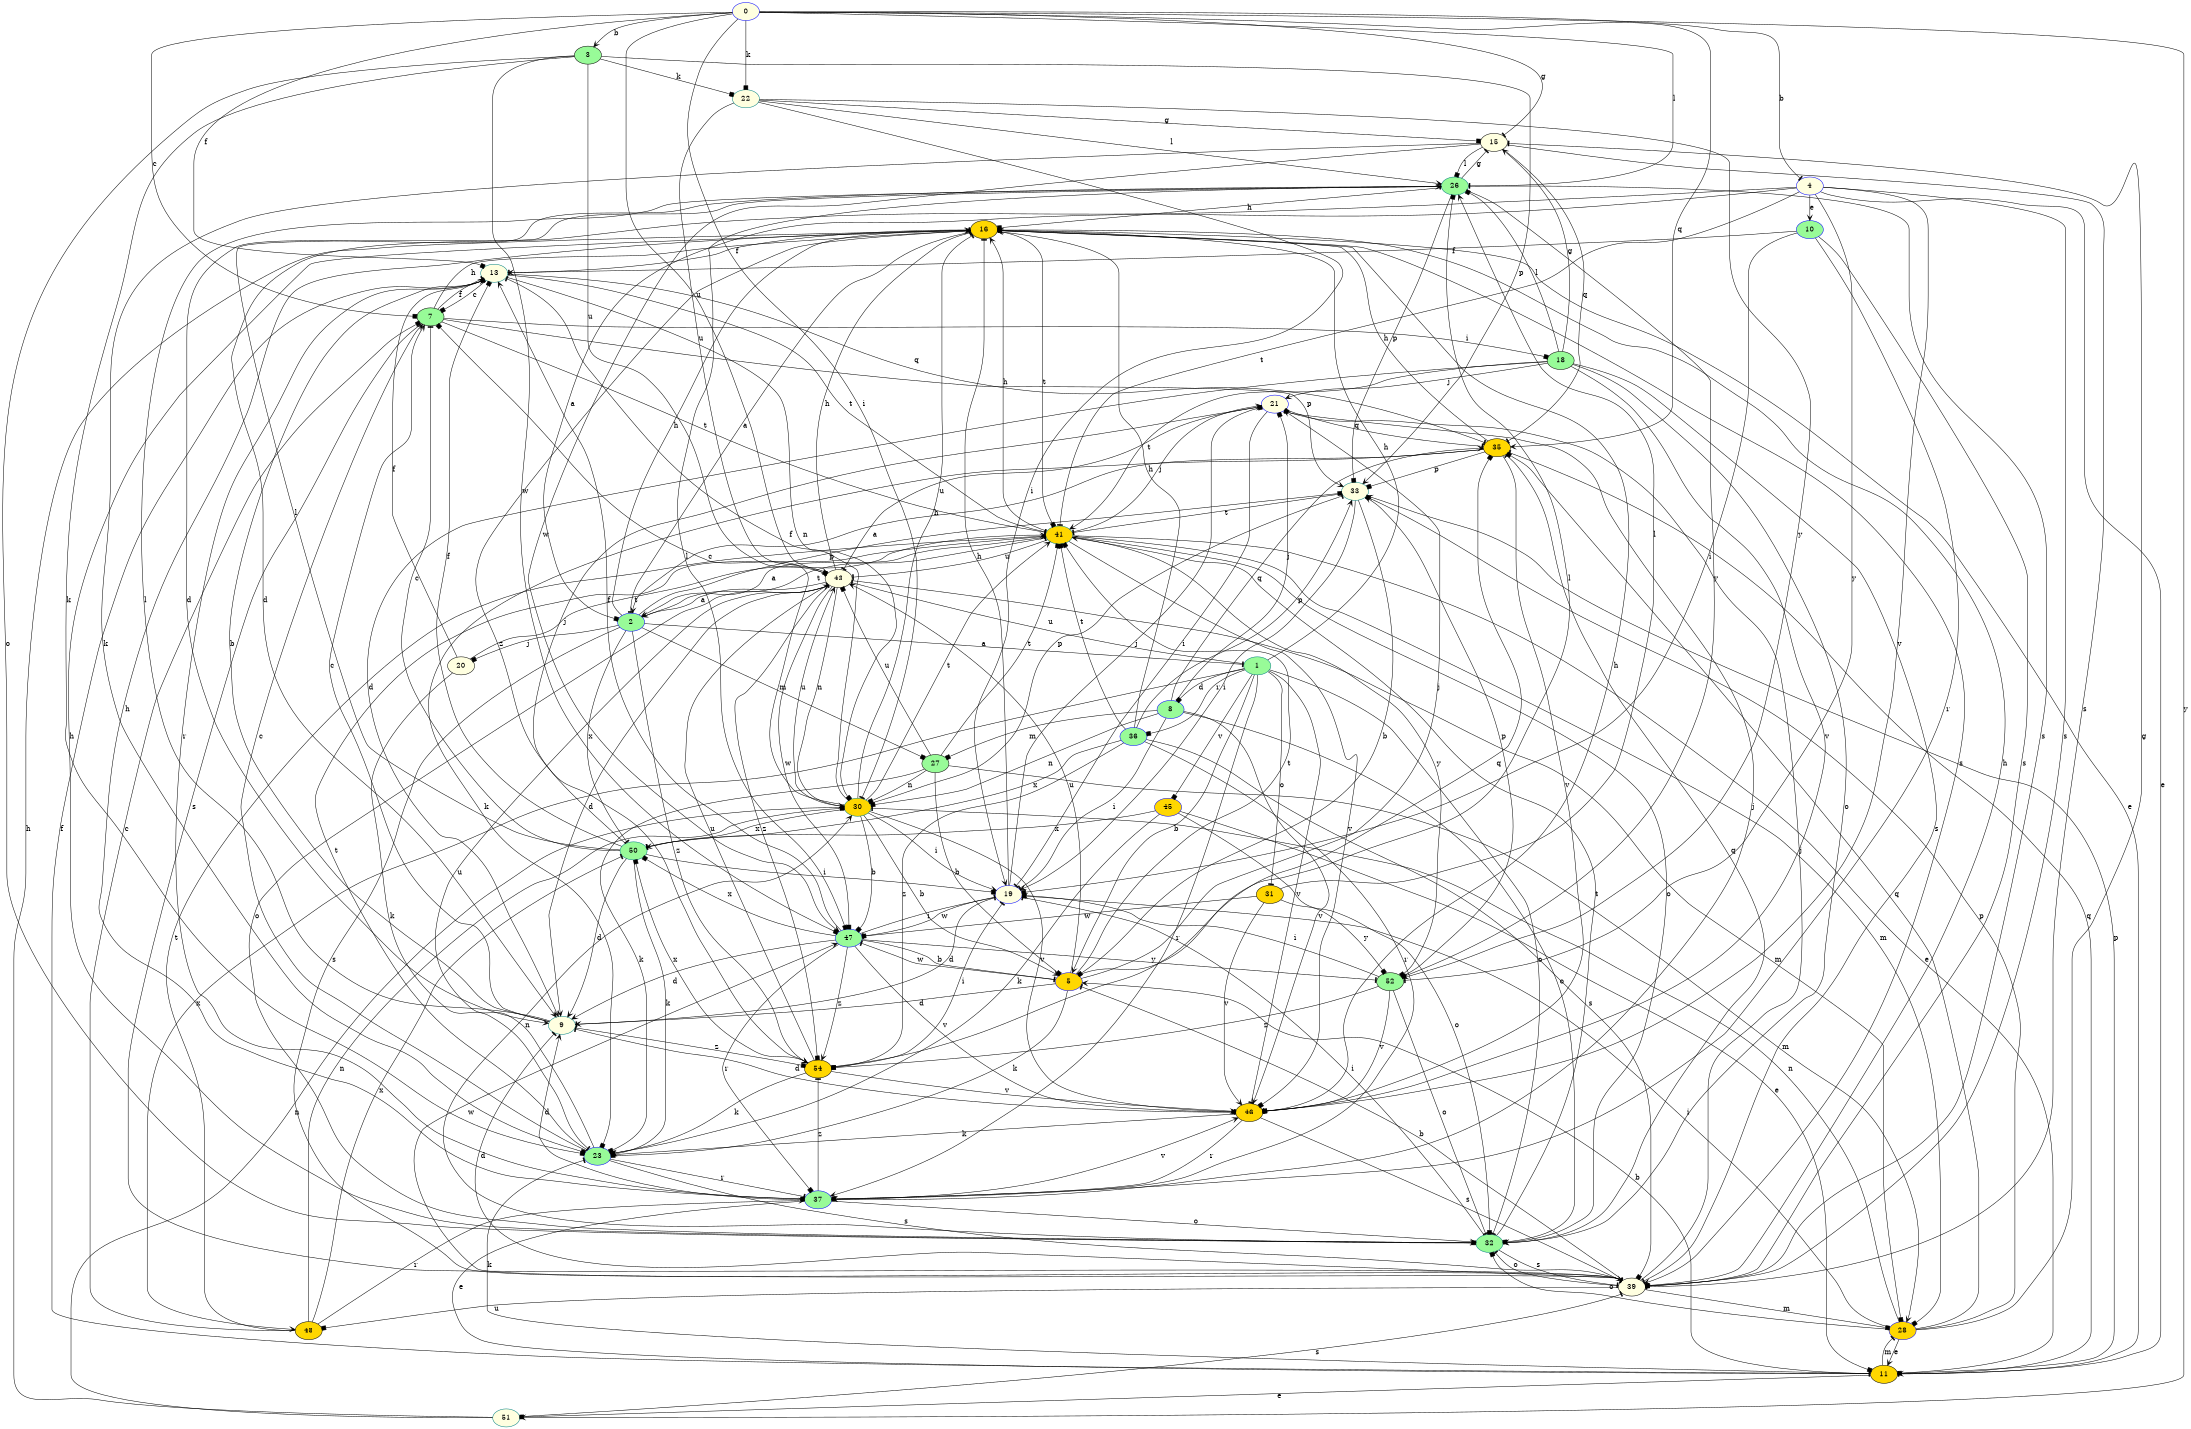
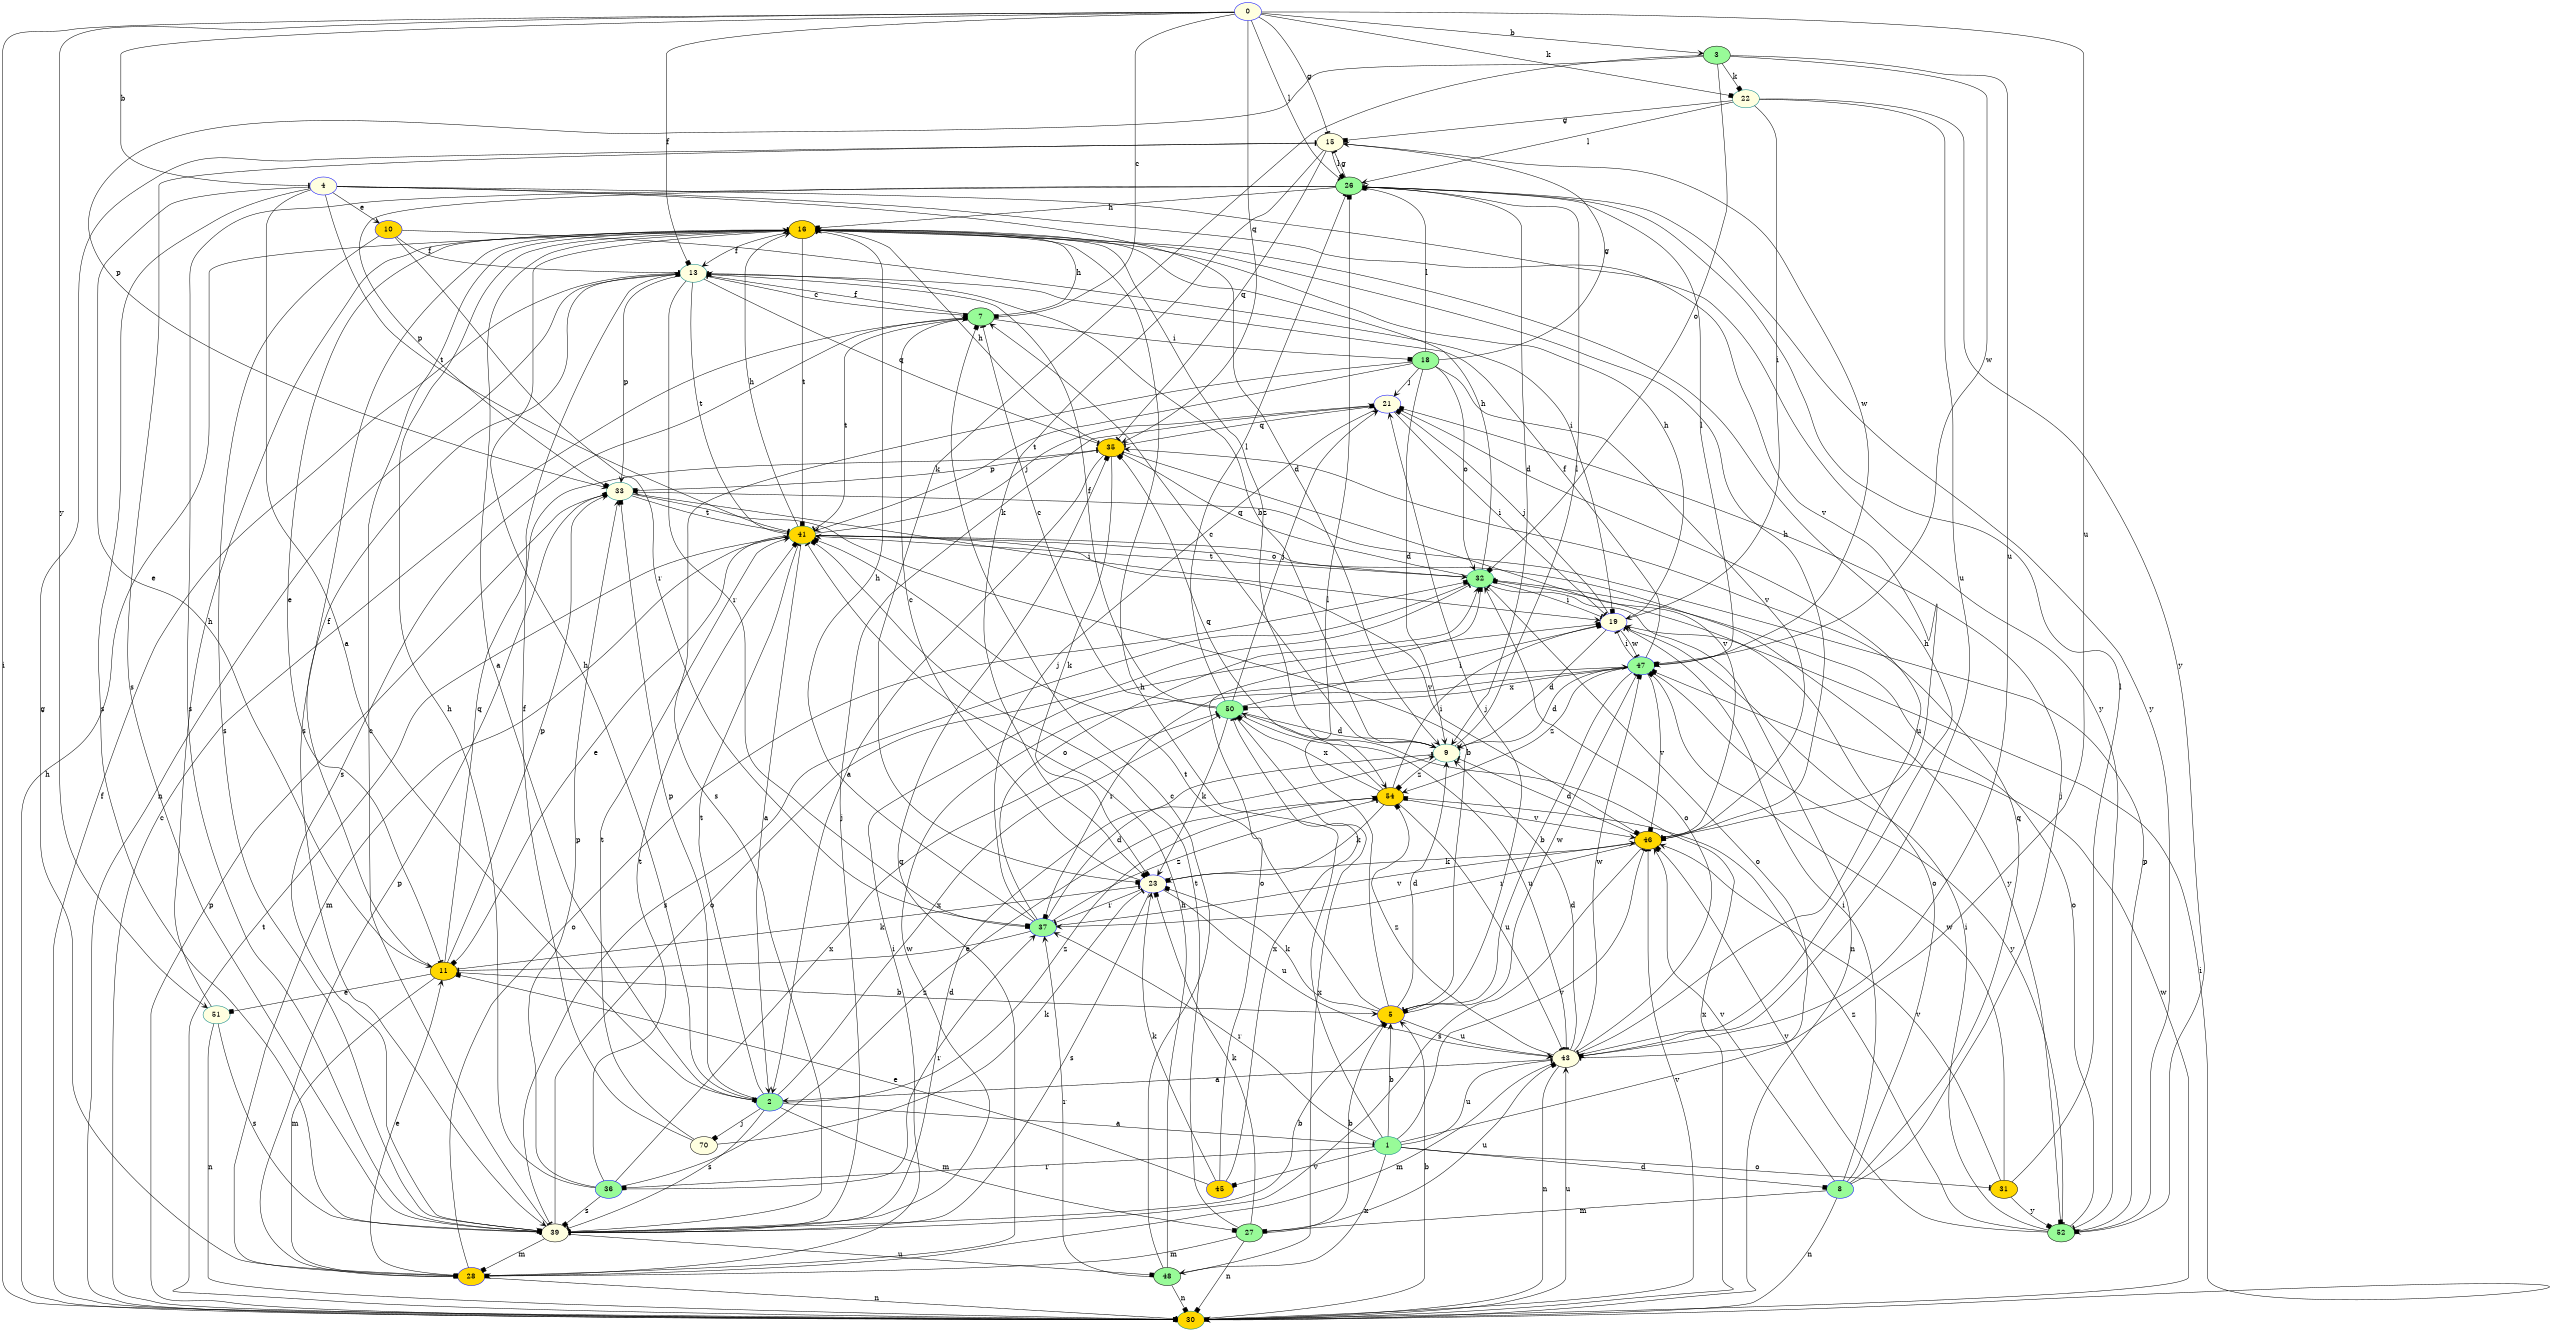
  strict digraph {
    node [color=black fillcolor=palegreen style=filled]
    edge [arrowhead=box]
    0 [color=blue fillcolor=lightyellow]
    3
    4 [color=blue fillcolor=lightyellow]
    7
    13 [color=teal fillcolor=lightyellow]
    15 [fillcolor=lightyellow]
    22 [color=teal fillcolor=lightyellow]
-   26 [color=teal]
+   26
    35 [fillcolor=gold]
    43 [fillcolor=lightyellow]
    51 [color=teal fillcolor=lightyellow]
    30 [color=teal fillcolor=gold]
    32 [color=teal]
    33 [color=teal fillcolor=lightyellow]
-   23 [color=blue]
+   23 [color=blue fillcolor=lightyellow]
    47 [color=blue]
    9 [color=teal fillcolor=lightyellow]
    46 [fillcolor=gold]
    2 [color=blue]
    39 [fillcolor=lightyellow]
    41 [color=teal fillcolor=gold]
    52
-   10 [color=blue]
+   10 [color=blue fillcolor=gold]
    11 [fillcolor=gold]
    18
    16 [fillcolor=gold]
    37 [color=blue]
    21 [color=blue fillcolor=lightyellow]
    19 [color=blue fillcolor=lightyellow]
    54 [fillcolor=gold]
    28 [color=blue fillcolor=gold]
    1 [color=teal]
    5 [color=blue fillcolor=gold]
    8 [color=blue]
    31 [fillcolor=gold]
    36 [color=blue]
    45 [color=blue fillcolor=gold]
-   48 [fillcolor=gold]
+   48
    27
    50 [color=teal]
-   20 [fillcolor=lightyellow]
+   20 [fillcolor=lightyellow label=70]
    0 -> 3 [arrowhead=vee label=b]
    0 -> 4 [arrowhead=tee label=b]
    0 -> 7 [label=c]
    0 -> 13 [label=f]
    0 -> 15 [arrowhead=tee label=g]
    0 -> 22 [label=k]
    0 -> 26 [arrowhead=tee label=l]
    0 -> 35 [arrowhead=vee label=q]
    0 -> 43 [arrowhead=tee label=u]
    0 -> 51 [arrowhead=vee label=y]
    0 -> 30 [arrowhead=tee label=i]
    3 -> 22 [label=k]
    3 -> 43 [label=u]
    3 -> 32 [label=o]
    3 -> 33 [arrowhead=vee label=p]
    3 -> 23 [label=k]
    3 -> 47 [label=w]
    4 -> 9 [arrowhead=vee label=d]
    4 -> 46 [arrowhead=tee label=v]
    4 -> 2 [label=a]
    4 -> 39 [arrowhead=tee label=s]
    4 -> 41 [arrowhead=tee label=t]
    4 -> 52 [arrowhead=tee label=y]
    4 -> 10 [arrowhead=vee label=e]
    4 -> 11 [arrowhead=vee label=e]
    7 -> 13 [arrowhead=tee label=f]
    7 -> 39 [arrowhead=vee label=s]
    7 -> 41 [arrowhead=tee label=t]
    7 -> 18 [label=i]
    7 -> 16 [arrowhead=vee label=h]
    13 -> 7 [label=c]
    13 -> 35 [arrowhead=tee label=q]
    13 -> 30 [label=n]
-   7 -> 33 [arrowhead=vee label=p]
+   13 -> 33 [arrowhead=vee label=p]
    13 -> 41 [arrowhead=tee label=t]
    13 -> 37 [label=r]
    15 -> 26 [label=l]
    15 -> 35 [arrowhead=tee label=q]
    15 -> 23 [label=k]
    15 -> 47 [arrowhead=vee label=w]
    15 -> 39 [arrowhead=tee label=s]
    22 -> 15 [label=g]
    22 -> 26 [arrowhead=vee label=l]
    22 -> 43 [arrowhead=vee label=u]
    22 -> 52 [arrowhead=vee label=y]
    22 -> 19 [arrowhead=vee label=i]
    26 -> 15 [arrowhead=tee label=g]
    26 -> 33 [label=p]
    26 -> 47 [label=l]
    26 -> 9 [arrowhead=vee label=d]
    26 -> 39 [label=s]
    26 -> 52 [label=y]
    26 -> 16 [label=h]
    35 -> 33 [label=p]
    35 -> 23 [label=k]
    35 -> 46 [label=v]
    35 -> 2 [arrowhead=vee label=a]
    35 -> 16 [arrowhead=vee label=h]
    43 -> 30 [arrowhead=vee label=n]
    43 -> 32 [arrowhead=vee label=o]
    43 -> 47 [label=w]
    43 -> 9 [arrowhead=vee label=d]
    43 -> 2 [arrowhead=vee label=a]
    43 -> 16 [arrowhead=tee label=h]
    43 -> 54 [label=z]
    43 -> 28 [label=m]
    51 -> 30 [label=n]
    51 -> 39 [arrowhead=tee label=s]
    51 -> 16 [arrowhead=tee label=h]
    30 -> 7 [label=c]
    30 -> 13 [arrowhead=tee label=f]
    30 -> 43 [arrowhead=vee label=u]
    30 -> 33 [arrowhead=tee label=p]
-   30 -> 47 [label=b]
+   30 -> 47 [label=w]
    30 -> 46 [arrowhead=tee label=v]
    30 -> 41 [arrowhead=vee label=t]
    30 -> 16 [arrowhead=tee label=h]
    30 -> 19 [arrowhead=vee label=i]
    30 -> 5 [arrowhead=vee label=b]
    30 -> 50 [arrowhead=vee label=x]
    32 -> 35 [arrowhead=tee label=q]
    32 -> 30 [arrowhead=vee label=n]
    32 -> 39 [arrowhead=tee label=s]
    32 -> 41 [arrowhead=vee label=t]
    32 -> 16 [arrowhead=tee label=h]
    32 -> 19 [arrowhead=tee label=i]
    33 -> 41 [arrowhead=tee label=t]
    33 -> 19 [arrowhead=vee label=i]
    33 -> 5 [label=b]
    23 -> 7 [arrowhead=vee label=c]
    23 -> 43 [arrowhead=vee label=u]
    23 -> 39 [arrowhead=tee label=s]
-   23 -> 41 [arrowhead=vee label=t]
    23 -> 37 [arrowhead=tee label=r]
    47 -> 13 [arrowhead=vee label=f]
    47 -> 9 [arrowhead=vee label=d]
    47 -> 46 [label=v]
    47 -> 52 [arrowhead=tee label=y]
    47 -> 37 [label=r]
    47 -> 19 [arrowhead=tee label=i]
    47 -> 54 [arrowhead=vee label=z]
    47 -> 5 [arrowhead=tee label=b]
    47 -> 50 [label=x]
    9 -> 7 [arrowhead=vee label=c]
    9 -> 13 [arrowhead=tee label=b]
-   9 -> 26 [arrowhead=vee label=l]
+   9 -> 26 [arrowhead=tee label=l]
    9 -> 54 [label=z]
    46 -> 23 [label=k]
    46 -> 9 [arrowhead=tee label=d]
    46 -> 39 [arrowhead=tee label=s]
-   46 -> 16 [arrowhead=vee label=h]
+   46 -> 16 [arrowhead=tee label=h]
    46 -> 37 [arrowhead=vee label=r]
    2 -> 33 [label=p]
    2 -> 39 [arrowhead=tee label=s]
    2 -> 41 [arrowhead=tee label=t]
    2 -> 16 [arrowhead=vee label=h]
    2 -> 54 [arrowhead=vee label=z]
    2 -> 1 [arrowhead=tee label=a]
    2 -> 27 [label=m]
    2 -> 50 [arrowhead=tee label=x]
    2 -> 20 [label=j]
    39 -> 32 [arrowhead=tee label=o]
    39 -> 47 [arrowhead=vee label=w]
    39 -> 9 [arrowhead=tee label=d]
-   39 -> 16 [arrowhead=tee label=h]
+   39 -> 16 [arrowhead=tee label=c]
    39 -> 21 [label=j]
    39 -> 28 [label=m]
    39 -> 5 [arrowhead=tee label=b]
    39 -> 48 [label=u]
    41 -> 32 [arrowhead=vee label=o]
    41 -> 46 [label=v]
    41 -> 2 [arrowhead=vee label=a]
    41 -> 52 [label=y]
    41 -> 11 [label=e]
    41 -> 16 [arrowhead=vee label=h]
    41 -> 21 [arrowhead=vee label=j]
    41 -> 28 [label=m]
    52 -> 32 [arrowhead=tee label=o]
    52 -> 33 [arrowhead=vee label=p]
    52 -> 46 [label=v]
    52 -> 19 [arrowhead=vee label=i]
    52 -> 54 [label=z]
    10 -> 13 [arrowhead=tee label=f]
    10 -> 39 [label=s]
    10 -> 37 [label=r]
    10 -> 19 [label=i]
    11 -> 13 [label=f]
    11 -> 35 [arrowhead=tee label=q]
    11 -> 51 [label=e]
    11 -> 33 [arrowhead=vee label=p]
    11 -> 23 [arrowhead=tee label=k]
-   11 -> 28 [arrowhead=tee label=m]
+   11 -> 28 [label=m]
    11 -> 5 [arrowhead=vee label=b]
    18 -> 15 [arrowhead=vee label=g]
    18 -> 26 [label=l]
    18 -> 32 [arrowhead=vee label=o]
    18 -> 9 [arrowhead=vee label=d]
    18 -> 46 [label=v]
    18 -> 39 [arrowhead=tee label=s]
    18 -> 41 [arrowhead=vee label=t]
    18 -> 21 [arrowhead=vee label=j]
    16 -> 13 [arrowhead=vee label=f]
    16 -> 2 [arrowhead=tee label=a]
    16 -> 39 [arrowhead=vee label=s]
    16 -> 41 [label=t]
    16 -> 11 [arrowhead=tee label=e]
    16 -> 54 [arrowhead=vee label=z]
    37 -> 32 [arrowhead=vee label=o]
    37 -> 9 [arrowhead=vee label=d]
    37 -> 46 [arrowhead=vee label=v]
    37 -> 11 [arrowhead=tee label=e]
    37 -> 16 [arrowhead=tee label=h]
    37 -> 21 [arrowhead=tee label=j]
    37 -> 54 [arrowhead=tee label=z]
    21 -> 35 [arrowhead=tee label=q]
    21 -> 43 [arrowhead=tee label=u]
    21 -> 19 [arrowhead=tee label=i]
    19 -> 47 [arrowhead=tee label=w]
    19 -> 9 [arrowhead=tee label=d]
    19 -> 16 [arrowhead=tee label=h]
    19 -> 21 [label=j]
    54 -> 35 [label=q]
    54 -> 43 [arrowhead=tee label=u]
    54 -> 23 [arrowhead=vee label=k]
    54 -> 46 [arrowhead=vee label=v]
    54 -> 19 [arrowhead=tee label=i]
    54 -> 50 [label=x]
    28 -> 15 [arrowhead=tee label=g]
    28 -> 35 [label=q]
    28 -> 30 [arrowhead=tee label=n]
    28 -> 32 [label=o]
    28 -> 33 [label=p]
    28 -> 11 [arrowhead=vee label=e]
    28 -> 19 [label=i]
    1 -> 43 [arrowhead=tee label=u]
    1 -> 32 [arrowhead=tee label=o]
    1 -> 46 [arrowhead=tee label=v]
    1 -> 16 [label=h]
    1 -> 37 [arrowhead=vee label=r]
    1 -> 5 [arrowhead=vee label=b]
    1 -> 8 [label=d]
    1 -> 31 [arrowhead=tee label=o]
    1 -> 36 [label=r]
    1 -> 45 [label=v]
    1 -> 48 [arrowhead=vee label=x]
    5 -> 26 [label=l]
    5 -> 43 [arrowhead=vee label=u]
    5 -> 23 [label=k]
    5 -> 47 [arrowhead=tee label=w]
    5 -> 9 [arrowhead=vee label=d]
    5 -> 41 [label=t]
    5 -> 21 [arrowhead=vee label=j]
    8 -> 35 [arrowhead=vee label=q]
    8 -> 30 [label=n]
    8 -> 32 [label=o]
    8 -> 46 [arrowhead=vee label=v]
    8 -> 21 [label=j]
    8 -> 19 [arrowhead=tee label=i]
    8 -> 27 [label=m]
    31 -> 26 [arrowhead=vee label=l]
    31 -> 47 [label=w]
    31 -> 46 [arrowhead=vee label=v]
    31 -> 52 [label=y]
    36 -> 33 [arrowhead=vee label=p]
    36 -> 39 [label=s]
    36 -> 41 [label=t]
    36 -> 16 [arrowhead=vee label=h]
    36 -> 37 [arrowhead=vee label=r]
    36 -> 54 [label=z]
    36 -> 50 [arrowhead=tee label=x]
    45 -> 32 [label=o]
    45 -> 23 [arrowhead=vee label=k]
    45 -> 11 [label=e]
    45 -> 50 [arrowhead=tee label=x]
    48 -> 7 [label=c]
    48 -> 30 [label=n]
-   48 -> 41 [arrowhead=tee label=t]
+   48 -> 41 [arrowhead=tee label=h]
    48 -> 37 [arrowhead=vee label=r]
    48 -> 50 [arrowhead=tee label=x]
    27 -> 43 [label=u]
    27 -> 30 [label=n]
    27 -> 23 [label=k]
    27 -> 41 [label=t]
    27 -> 28 [arrowhead=vee label=m]
    27 -> 5 [label=b]
    50 -> 7 [arrowhead=tee label=c]
    50 -> 13 [label=f]
    50 -> 26 [arrowhead=tee label=l]
-   41 -> 43 [arrowhead=tee label=u]
+   50 -> 43 [arrowhead=tee label=u]
    50 -> 23 [arrowhead=vee label=k]
    50 -> 9 [arrowhead=vee label=d]
    50 -> 21 [arrowhead=vee label=j]
    50 -> 19 [label=i]
    20 -> 13 [arrowhead=vee label=f]
    20 -> 23 [arrowhead=tee label=k]
    20 -> 41 [arrowhead=vee label=t]
  }
